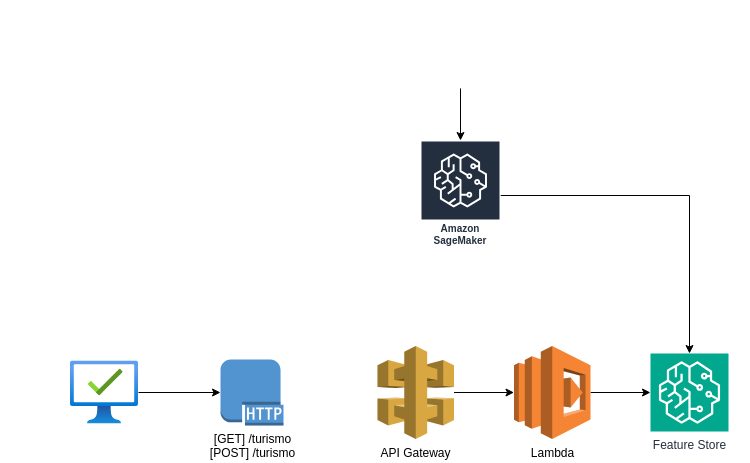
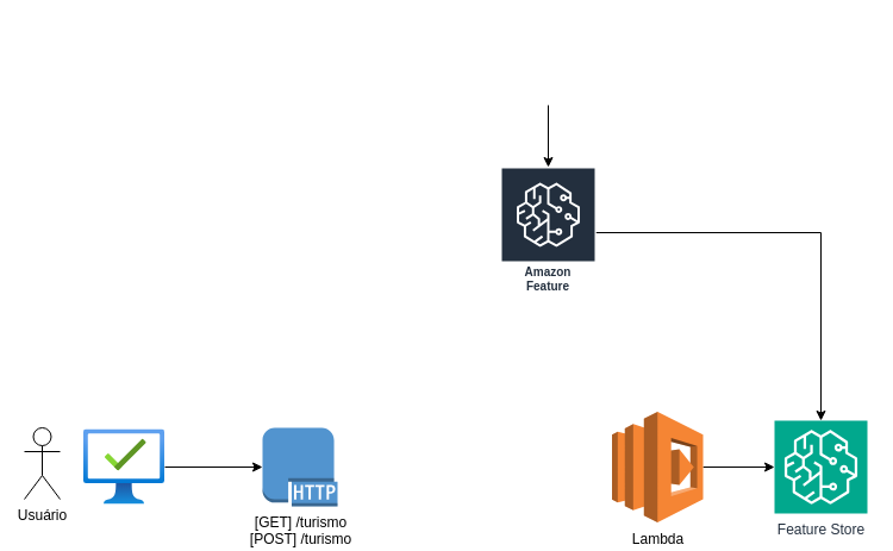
  <mxCell id="0" />
  <mxCell id="1" parent="0" />
  <mxCell id="2" value="[GET] /turismo&lt;br&gt;[POST] /turismo" style="outlineConnect=0;dashed=0;verticalLabelPosition=bottom;verticalAlign=top;align=center;html=1;shape=mxgraph.aws3.http_protocol;fillColor=#5294CF;gradientColor=none;" vertex="1" parent="1"><mxGeometry x="220" y="359" width="63" height="66" as="geometry" /></mxCell>
+ <mxCell id="3" value="Usuário" style="shape=umlActor;verticalLabelPosition=bottom;verticalAlign=top;html=1;outlineConnect=0;" vertex="1" parent="1"><mxGeometry x="20" y="359" width="30" height="60" as="geometry" /></mxCell>
  <mxCell id="4" value="" style="edgeStyle=orthogonalEdgeStyle;rounded=0;orthogonalLoop=1;jettySize=auto;html=1;" edge="1" parent="1" source="5" target="2"><mxGeometry relative="1" as="geometry" /></mxCell>
  <mxCell id="5" value="" style="image;aspect=fixed;html=1;points=[];align=center;fontSize=12;image=img/lib/azure2/management_governance/Managed_Desktop.svg;" vertex="1" parent="1"><mxGeometry x="70" y="360.4" width="68" height="63.2" as="geometry" /></mxCell>
  <mxCell id="6" value="Feature Store" style="sketch=0;points=[[0,0,0],[0.25,0,0],[0.5,0,0],[0.75,0,0],[1,0,0],[0,1,0],[0.25,1,0],[0.5,1,0],[0.75,1,0],[1,1,0],[0,0.25,0],[0,0.5,0],[0,0.75,0],[1,0.25,0],[1,0.5,0],[1,0.75,0]];outlineConnect=0;fontColor=#232F3E;fillColor=#01A88D;strokeColor=#ffffff;dashed=0;verticalLabelPosition=bottom;verticalAlign=top;align=center;html=1;fontSize=12;fontStyle=0;aspect=fixed;shape=mxgraph.aws4.resourceIcon;resIcon=mxgraph.aws4.sagemaker;" vertex="1" parent="1"><mxGeometry x="650" y="353" width="78" height="78" as="geometry" /></mxCell>
  <mxCell id="7" value="" style="edgeStyle=orthogonalEdgeStyle;rounded=0;orthogonalLoop=1;jettySize=auto;html=1;" edge="1" parent="1" source="8" target="6"><mxGeometry relative="1" as="geometry" /></mxCell>
- <mxCell id="8" value="Amazon SageMaker" style="sketch=0;outlineConnect=0;fontColor=#232F3E;gradientColor=none;strokeColor=#ffffff;fillColor=#232F3E;dashed=0;verticalLabelPosition=middle;verticalAlign=bottom;align=center;html=1;whiteSpace=wrap;fontSize=10;fontStyle=1;spacing=3;shape=mxgraph.aws4.productIcon;prIcon=mxgraph.aws4.sagemaker;" vertex="1" parent="1"><mxGeometry x="420" y="140" width="80" height="110" as="geometry" /></mxCell>
- <mxCell id="9" value="" style="edgeStyle=orthogonalEdgeStyle;rounded=0;orthogonalLoop=1;jettySize=auto;html=1;" edge="1" parent="1" source="10" target="12"><mxGeometry relative="1" as="geometry" /></mxCell>
- <mxCell id="10" value="API Gateway" style="outlineConnect=0;dashed=0;verticalLabelPosition=bottom;verticalAlign=top;align=center;html=1;shape=mxgraph.aws3.api_gateway;fillColor=#D9A741;gradientColor=none;" vertex="1" parent="1"><mxGeometry x="377" y="345.5" width="76.5" height="93" as="geometry" /></mxCell>
+ <mxCell id="8" value="Amazon Feature" style="sketch=0;outlineConnect=0;fontColor=#232F3E;gradientColor=none;strokeColor=#ffffff;fillColor=#232F3E;dashed=0;verticalLabelPosition=middle;verticalAlign=bottom;align=center;html=1;whiteSpace=wrap;fontSize=10;fontStyle=1;spacing=3;shape=mxgraph.aws4.productIcon;prIcon=mxgraph.aws4.sagemaker;" vertex="1" parent="1"><mxGeometry x="420" y="140" width="80" height="110" as="geometry" /></mxCell>
  <mxCell id="11" value="" style="edgeStyle=orthogonalEdgeStyle;rounded=0;orthogonalLoop=1;jettySize=auto;html=1;" edge="1" parent="1" source="12" target="6"><mxGeometry relative="1" as="geometry" /></mxCell>
  <mxCell id="12" value="Lambda" style="outlineConnect=0;dashed=0;verticalLabelPosition=bottom;verticalAlign=top;align=center;html=1;shape=mxgraph.aws3.lambda;fillColor=#F58534;gradientColor=none;" vertex="1" parent="1"><mxGeometry x="513.5" y="345.5" width="76.5" height="93" as="geometry" /></mxCell>
  <mxCell id="13" value="" style="edgeStyle=orthogonalEdgeStyle;rounded=0;orthogonalLoop=1;jettySize=auto;html=1;" edge="1" parent="1" source="14" target="8"><mxGeometry relative="1" as="geometry" /></mxCell>
  <mxCell id="14" value="" style="shape=image;verticalLabelPosition=bottom;labelBackgroundColor=default;verticalAlign=top;aspect=fixed;imageAspect=0;image=https://dados.turismo.gov.br/uploads/admin/2021-10-19-130513.513BannerDadosAbertosCkanv2.jpg;" vertex="1" parent="1"><mxGeometry x="324.13" y="20" width="271.75" height="67.94" as="geometry" /></mxCell>
